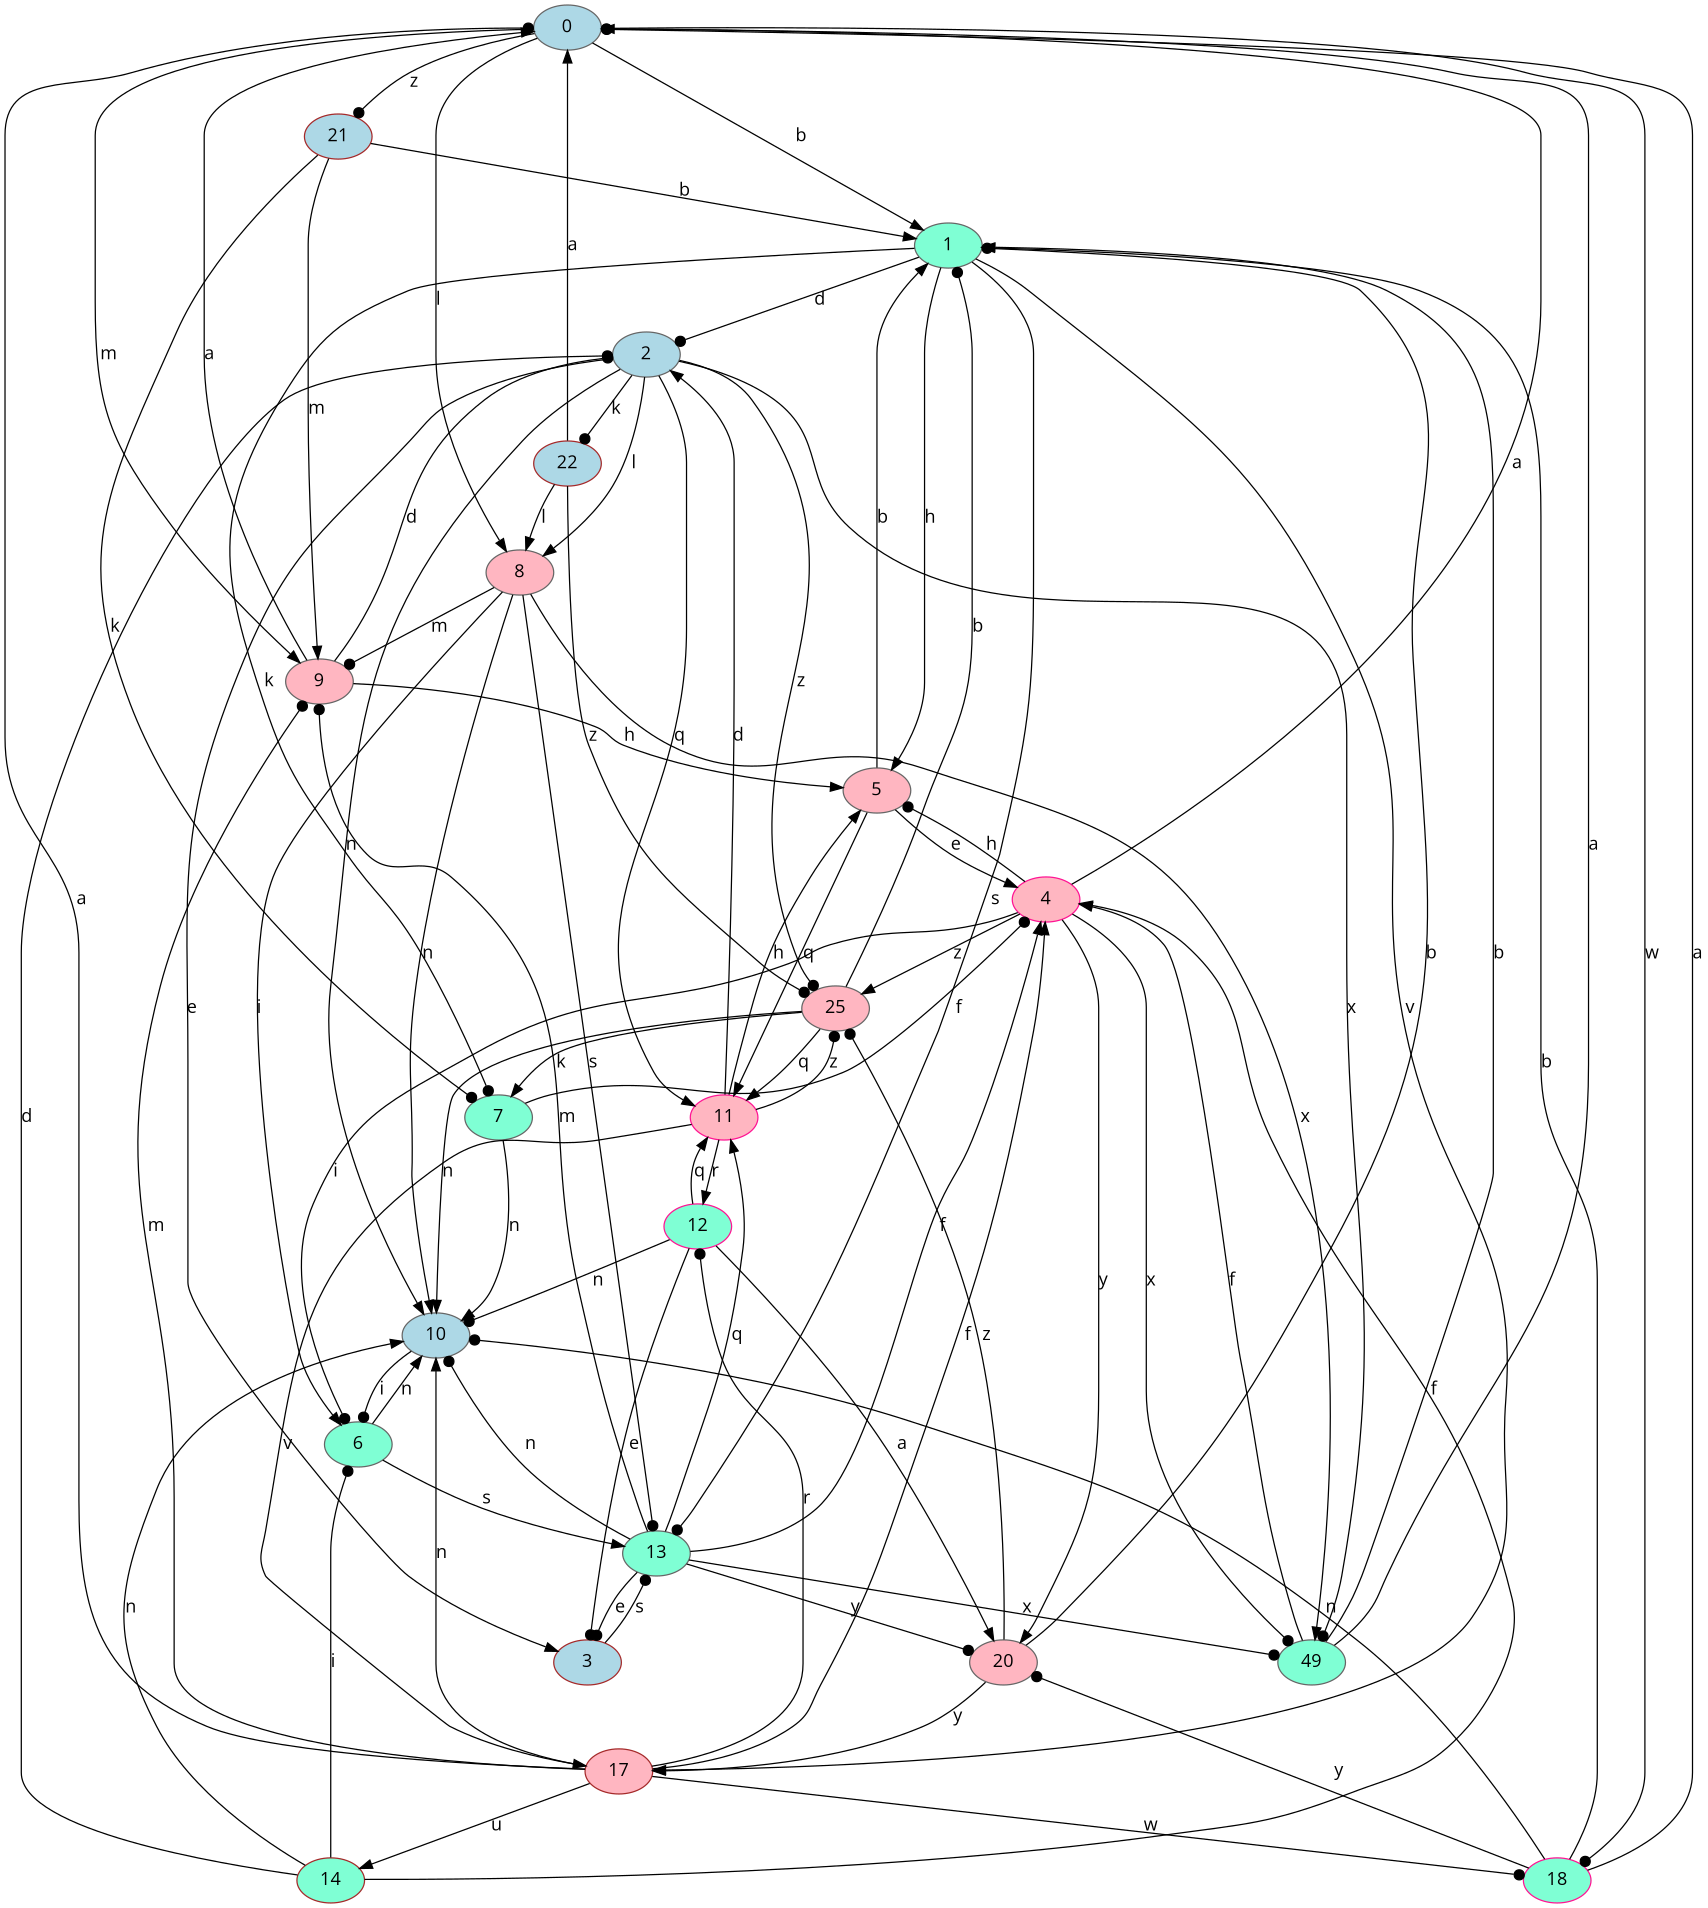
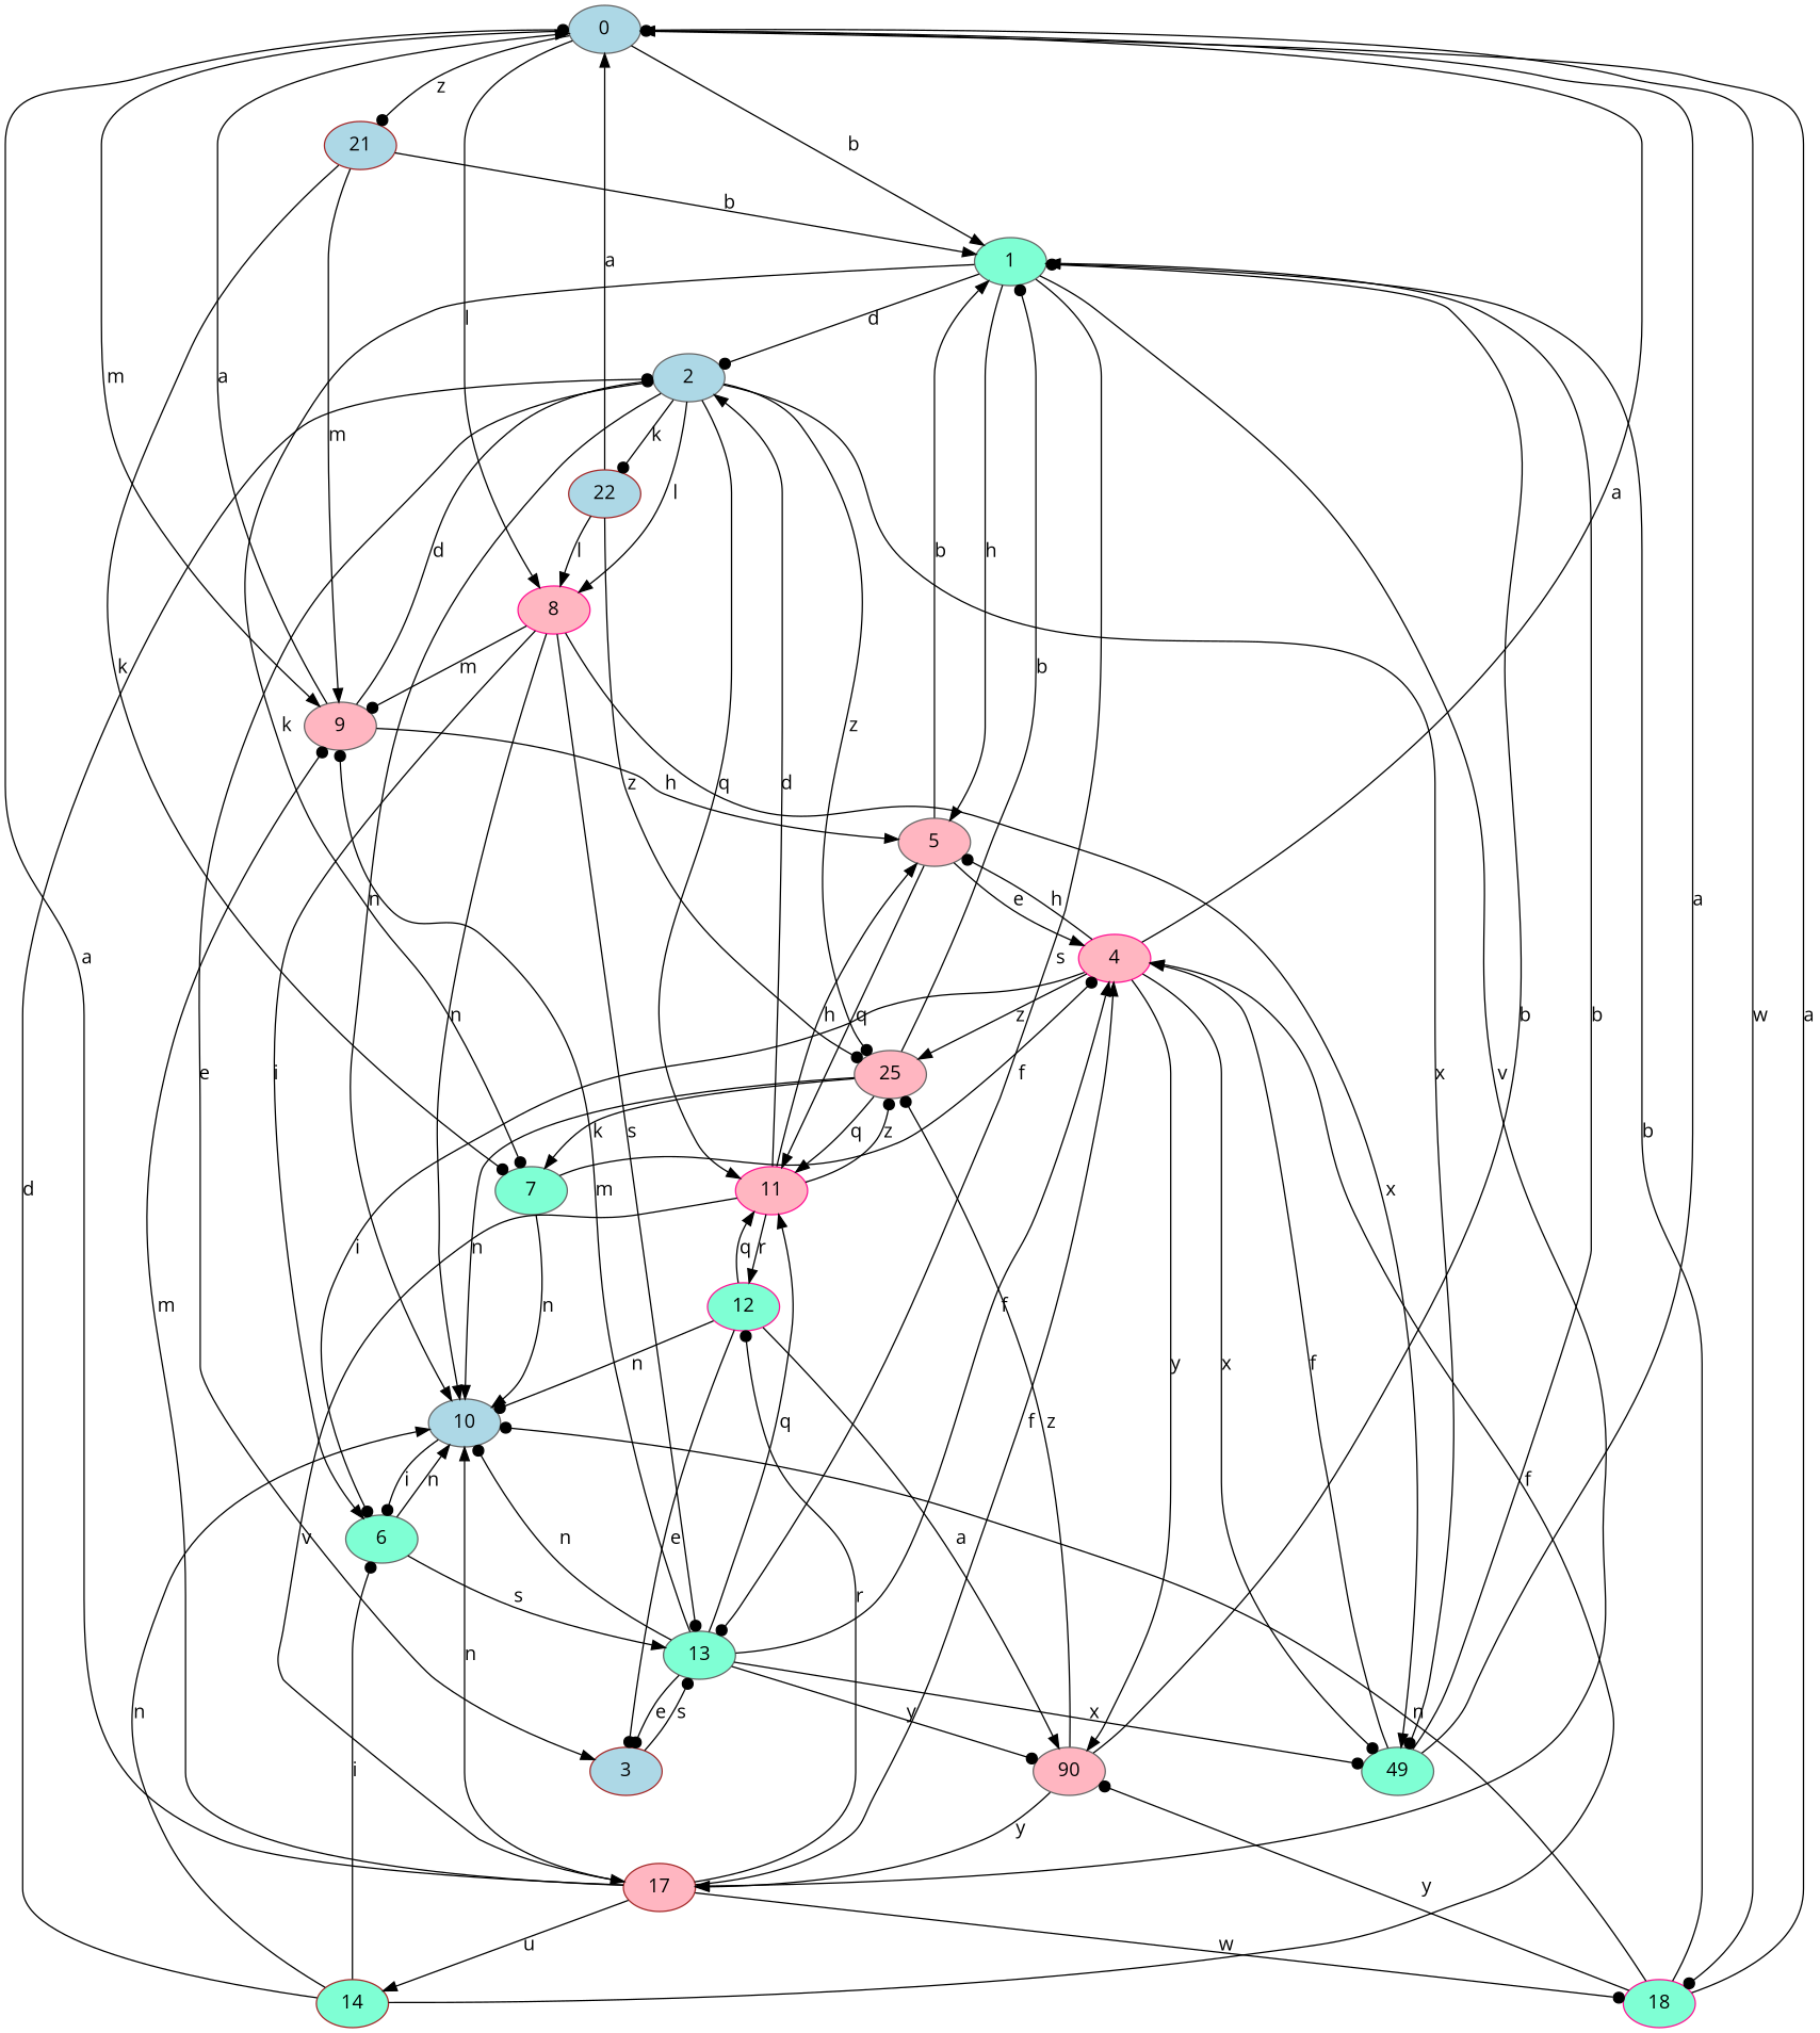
  strict digraph {
    fontname="Open Sans"
    node [color=gray40 fillcolor=aquamarine fontname="Open Sans" style=filled]
    edge [arrowhead=normal fontname="Open Sans"]
    0 [fillcolor=lightblue]
    1
-   8 [fillcolor=lightpink]
+   8 [color=deeppink fillcolor=lightpink]
    9 [fillcolor=lightpink]
    18 [color=deeppink]
    21 [color=brown fillcolor=lightblue]
    2 [fillcolor=lightblue]
    5 [fillcolor=lightpink]
    7
    13
    17 [color=brown fillcolor=lightpink]
    10 [fillcolor=lightblue]
    n13 [label=49]
    6
-   20 [fillcolor=lightpink]
+   20 [fillcolor=lightpink label=90]
    3 [color=brown fillcolor=lightblue]
    11 [color=deeppink fillcolor=lightpink]
    22 [color=brown fillcolor=lightblue]
    25 [fillcolor=lightpink]
    4 [color=deeppink fillcolor=lightpink]
    12 [color=deeppink]
    14 [color=brown]
    0 -> 1 [label=b]
    0 -> 8 [label=l]
    0 -> 9 [label=m]
    0 -> 18 [arrowhead=dot label=w]
    0 -> 21 [arrowhead=dot label=z]
    1 -> 2 [arrowhead=dot label=d]
    1 -> 5 [label=h]
    1 -> 7 [arrowhead=dot label=k]
    1 -> 13 [arrowhead=dot label=s]
    1 -> 17 [label=v]
    8 -> 9 [arrowhead=dot label=m]
    8 -> 13 [arrowhead=dot label=s]
    8 -> 10 [label=n]
    8 -> n13 [label=x]
    8 -> 6 [label=i]
    9 -> 0 [label=a]
    9 -> 2 [arrowhead=dot label=d]
    9 -> 5 [label=h]
-   18 -> 0 [arrowhead=dot label=a]
+   18 -> 0 [label=a]
    18 -> 1 [label=b]
    18 -> 10 [arrowhead=dot label=n]
    18 -> 20 [arrowhead=dot label=y]
    21 -> 1 [label=b]
    21 -> 9 [label=m]
    21 -> 7 [arrowhead=dot label=k]
    2 -> 8 [label=l]
    2 -> 10 [label=n]
    2 -> n13 [arrowhead=dot label=x]
    2 -> 3 [label=e]
    2 -> 11 [label=q]
    2 -> 22 [arrowhead=dot label=k]
    2 -> 25 [arrowhead=dot label=z]
    5 -> 1 [label=b]
    5 -> 11 [label=q]
    5 -> 4 [label=e]
    7 -> 10 [label=n]
    7 -> 4 [arrowhead=dot label=f]
    13 -> 9 [arrowhead=dot label=m]
    13 -> 10 [arrowhead=dot label=n]
    13 -> n13 [arrowhead=dot label=x]
    13 -> 20 [arrowhead=dot label=y]
    13 -> 3 [arrowhead=dot label=e]
    13 -> 11 [label=q]
    13 -> 4 [label=f]
    17 -> 0 [arrowhead=dot label=a]
    17 -> 9 [arrowhead=dot label=m]
    17 -> 18 [arrowhead=dot label=w]
    17 -> 10 [label=n]
    17 -> 4 [label=f]
    17 -> 12 [arrowhead=dot label=r]
    17 -> 14 [label=u]
    10 -> 6 [arrowhead=dot label=i]
    n13 -> 0 [arrowhead=dot label=a]
    n13 -> 1 [label=b]
    n13 -> 4 [label=f]
    6 -> 13 [label=s]
    6 -> 10 [label=n]
    20 -> 1 [arrowhead=dot label=b]
    20 -> 17 [label=y]
    20 -> 25 [arrowhead=dot label=z]
    3 -> 13 [arrowhead=dot label=s]
    11 -> 2 [label=d]
    11 -> 5 [label=h]
    11 -> 17 [label=v]
    11 -> 25 [arrowhead=dot label=z]
    11 -> 12 [label=r]
    22 -> 0 [label=a]
    22 -> 8 [label=l]
    22 -> 25 [arrowhead=dot label=z]
    25 -> 1 [arrowhead=dot label=b]
    25 -> 7 [label=k]
    25 -> 10 [label=n]
    25 -> 11 [label=q]
    4 -> 0 [label=a]
    4 -> 5 [arrowhead=dot label=h]
    4 -> n13 [arrowhead=dot label=x]
    4 -> 6 [arrowhead=dot label=i]
    4 -> 20 [label=y]
    4 -> 25 [label=z]
    12 -> 10 [arrowhead=dot label=n]
    12 -> 20 [label=a]
    12 -> 3 [arrowhead=dot label=e]
    12 -> 11 [label=q]
    14 -> 2 [arrowhead=dot label=d]
    14 -> 10 [label=n]
    14 -> 6 [arrowhead=dot label=i]
    14 -> 4 [label=f]
  }
